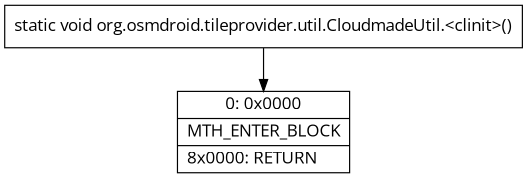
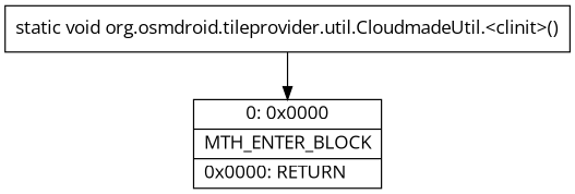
  digraph {
    fontname="Open Sans"
    node [shape=record fontname="Open Sans"]
-   n1 [label="{0\:\ 0x0000|MTH_ENTER_BLOCK\l|8x0000: RETURN   \l}"]
+   n1 [label="{0\:\ 0x0000|MTH_ENTER_BLOCK\l|0x0000: RETURN   \l}"]
    n2 [label="{static void org.osmdroid.tileprovider.util.CloudmadeUtil.\<clinit\>() }"]
    n2 -> n1 [fontname="Open Sans"]
  }
